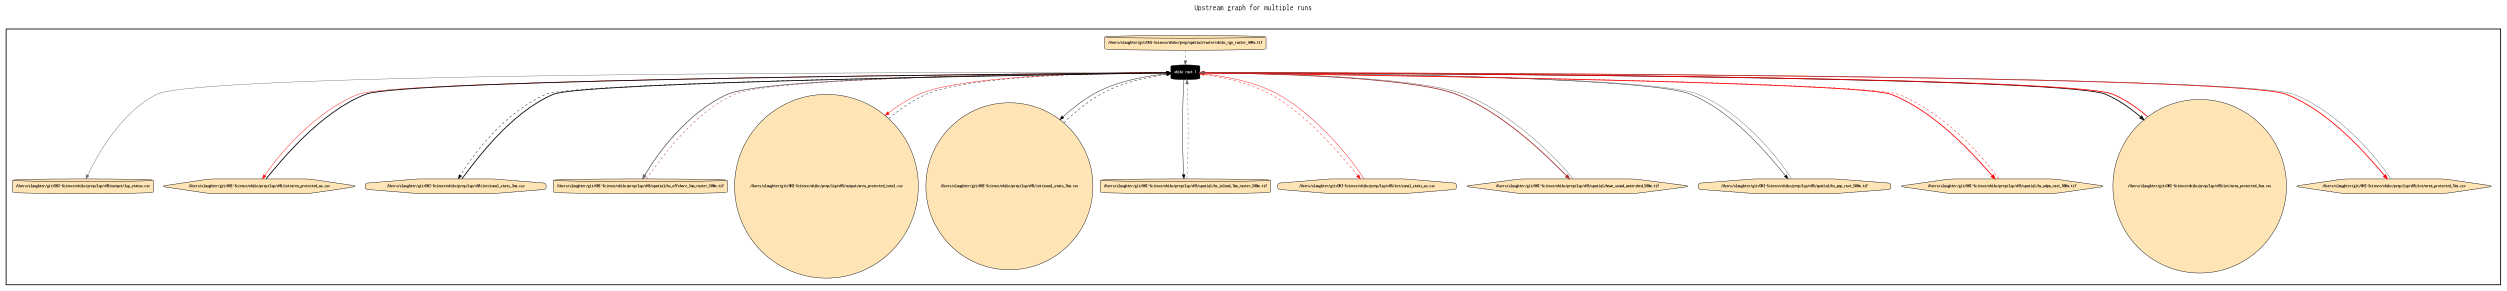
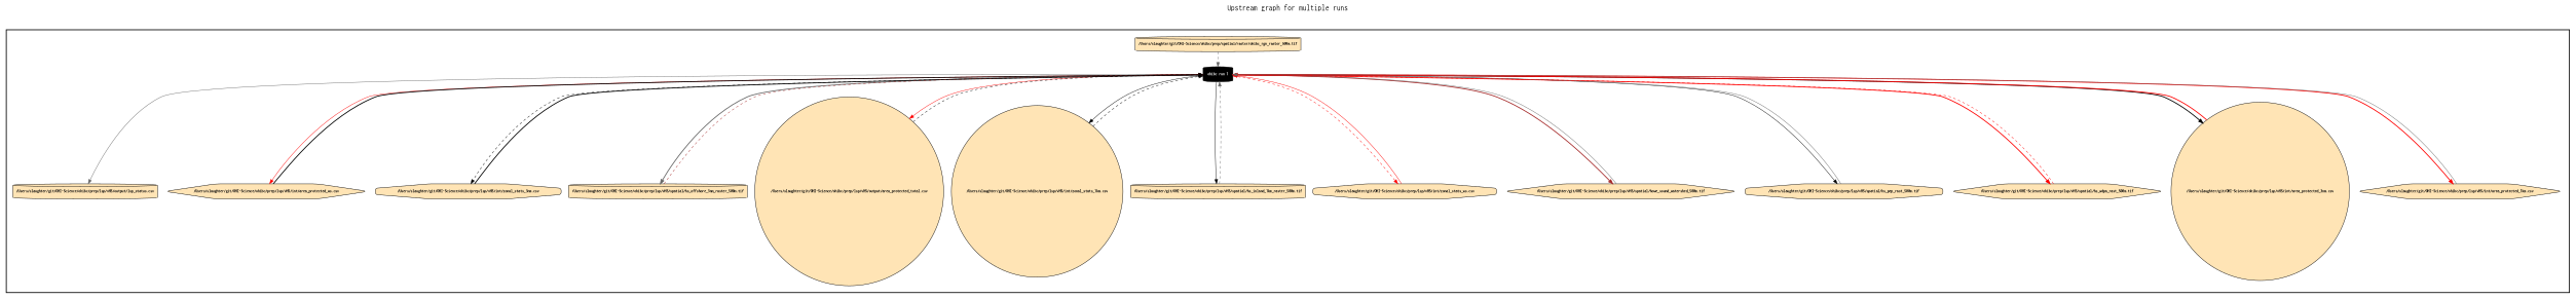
  digraph {
    fontname=Courier
    fontsize=18
    label="Upstream graph for multiple runs"
    labelloc=t
    rankdir=TB
    node [fillcolor="#FFE4B5" fontcolor=black fontname="Courier-Bold" fontsize=9 peripheries=1 shape=cylinder style="rounded,filled"]
    edge [color=black style=solid]
-   "ohibc run 1" [fillcolor=black fontcolor=white style=filled label="ohibc rast 1"]
+   "ohibc run 1" [fillcolor=black fontcolor=white style=filled]
    "/Users/slaughter/git/OHI-Science/ohibc/prep/spatial/raster/ohibc_rgn_raster_500m.tif"
    "/Users/slaughter/git/OHI-Science/ohibc/prep/lsp/vHS/output/lsp_status.csv"
    "/Users/slaughter/git/OHI-Science/ohibc/prep/lsp/vHS/int/area_protected_ws.csv" [shape=hexagon]
    "/Users/slaughter/git/OHI-Science/ohibc/prep/lsp/vHS/int/zonal_stats_3nm.csv" [shape=octagon]
    "/Users/slaughter/git/OHI-Science/ohibc/prep/lsp/vHS/spatial/hs_offshore_3nm_raster_500m.tif"
    "/Users/slaughter/git/OHI-Science/ohibc/prep/lsp/vHS/output/area_protected_total.csv" [shape=circle]
    "/Users/slaughter/git/OHI-Science/ohibc/prep/lsp/vHS/int/zonal_stats_1km.csv" [shape=circle]
    "/Users/slaughter/git/OHI-Science/ohibc/prep/lsp/vHS/spatial/hs_inland_1km_raster_500m.tif"
    "/Users/slaughter/git/OHI-Science/ohibc/prep/lsp/vHS/int/zonal_stats_ws.csv" [shape=octagon]
    "/Users/slaughter/git/OHI-Science/ohibc/prep/lsp/vHS/spatial/howe_sound_watershed_500m.tif" [shape=hexagon]
    "/Users/slaughter/git/OHI-Science/ohibc/prep/lsp/vHS/spatial/hs_pep_rast_500m.tif" [shape=octagon]
    "/Users/slaughter/git/OHI-Science/ohibc/prep/lsp/vHS/spatial/hs_wdpa_rast_500m.tif" [shape=hexagon]
    "/Users/slaughter/git/OHI-Science/ohibc/prep/lsp/vHS/int/area_protected_3nm.csv" [shape=circle]
    "/Users/slaughter/git/OHI-Science/ohibc/prep/lsp/vHS/int/area_protected_1km.csv" [shape=hexagon]
    subgraph cluster_1 {
      color=black
      label=""
      penwidth=2
      subgraph cluster_2 {
        color=white
        label=""
        penwidth=2
        "ohibc run 1"
        "/Users/slaughter/git/OHI-Science/ohibc/prep/spatial/raster/ohibc_rgn_raster_500m.tif"
        "/Users/slaughter/git/OHI-Science/ohibc/prep/lsp/vHS/output/lsp_status.csv"
        "/Users/slaughter/git/OHI-Science/ohibc/prep/lsp/vHS/int/area_protected_ws.csv"
        "/Users/slaughter/git/OHI-Science/ohibc/prep/lsp/vHS/int/zonal_stats_3nm.csv"
        "/Users/slaughter/git/OHI-Science/ohibc/prep/lsp/vHS/spatial/hs_offshore_3nm_raster_500m.tif"
        "/Users/slaughter/git/OHI-Science/ohibc/prep/lsp/vHS/output/area_protected_total.csv"
        "/Users/slaughter/git/OHI-Science/ohibc/prep/lsp/vHS/int/zonal_stats_1km.csv"
        "/Users/slaughter/git/OHI-Science/ohibc/prep/lsp/vHS/spatial/hs_inland_1km_raster_500m.tif"
        "/Users/slaughter/git/OHI-Science/ohibc/prep/lsp/vHS/int/zonal_stats_ws.csv"
        "/Users/slaughter/git/OHI-Science/ohibc/prep/lsp/vHS/spatial/howe_sound_watershed_500m.tif"
        "/Users/slaughter/git/OHI-Science/ohibc/prep/lsp/vHS/spatial/hs_pep_rast_500m.tif"
        "/Users/slaughter/git/OHI-Science/ohibc/prep/lsp/vHS/spatial/hs_wdpa_rast_500m.tif"
        "/Users/slaughter/git/OHI-Science/ohibc/prep/lsp/vHS/int/area_protected_3nm.csv"
        "/Users/slaughter/git/OHI-Science/ohibc/prep/lsp/vHS/int/area_protected_1km.csv"
      }
    }
    "ohibc run 1" -> "/Users/slaughter/git/OHI-Science/ohibc/prep/lsp/vHS/output/lsp_status.csv" [color=gray40]
    "ohibc run 1" -> "/Users/slaughter/git/OHI-Science/ohibc/prep/lsp/vHS/int/area_protected_ws.csv" [color=red]
    "ohibc run 1" -> "/Users/slaughter/git/OHI-Science/ohibc/prep/lsp/vHS/int/zonal_stats_3nm.csv" [style=dashed]
    "ohibc run 1" -> "/Users/slaughter/git/OHI-Science/ohibc/prep/lsp/vHS/spatial/hs_offshore_3nm_raster_500m.tif" [color=gray40 style=bold]
    "ohibc run 1" -> "/Users/slaughter/git/OHI-Science/ohibc/prep/lsp/vHS/output/area_protected_total.csv" [color=red]
    "ohibc run 1" -> "/Users/slaughter/git/OHI-Science/ohibc/prep/lsp/vHS/int/zonal_stats_1km.csv"
    "ohibc run 1" -> "/Users/slaughter/git/OHI-Science/ohibc/prep/lsp/vHS/spatial/hs_inland_1km_raster_500m.tif"
    "ohibc run 1" -> "/Users/slaughter/git/OHI-Science/ohibc/prep/lsp/vHS/int/zonal_stats_ws.csv" [color=red style=dashed]
    "ohibc run 1" -> "/Users/slaughter/git/OHI-Science/ohibc/prep/lsp/vHS/spatial/howe_sound_watershed_500m.tif" [color=brown style=bold]
    "ohibc run 1" -> "/Users/slaughter/git/OHI-Science/ohibc/prep/lsp/vHS/spatial/hs_pep_rast_500m.tif"
    "ohibc run 1" -> "/Users/slaughter/git/OHI-Science/ohibc/prep/lsp/vHS/spatial/hs_wdpa_rast_500m.tif" [color=red style=bold]
    "ohibc run 1" -> "/Users/slaughter/git/OHI-Science/ohibc/prep/lsp/vHS/int/area_protected_3nm.csv" [style=bold]
    "ohibc run 1" -> "/Users/slaughter/git/OHI-Science/ohibc/prep/lsp/vHS/int/area_protected_1km.csv" [color=red style=bold]
    "/Users/slaughter/git/OHI-Science/ohibc/prep/spatial/raster/ohibc_rgn_raster_500m.tif" -> "ohibc run 1" [color=gray40 style=dashed]
    "/Users/slaughter/git/OHI-Science/ohibc/prep/lsp/vHS/int/area_protected_ws.csv" -> "ohibc run 1" [style=bold]
    "/Users/slaughter/git/OHI-Science/ohibc/prep/lsp/vHS/int/zonal_stats_3nm.csv" -> "ohibc run 1" [style=bold]
    "/Users/slaughter/git/OHI-Science/ohibc/prep/lsp/vHS/spatial/hs_offshore_3nm_raster_500m.tif" -> "ohibc run 1" [color=brown style=dashed]
    "/Users/slaughter/git/OHI-Science/ohibc/prep/lsp/vHS/output/area_protected_total.csv" -> "ohibc run 1" [style=dashed]
    "/Users/slaughter/git/OHI-Science/ohibc/prep/lsp/vHS/int/zonal_stats_1km.csv" -> "ohibc run 1" [style=dashed]
    "/Users/slaughter/git/OHI-Science/ohibc/prep/lsp/vHS/spatial/hs_inland_1km_raster_500m.tif" -> "ohibc run 1" [color=gray40 style=dashed]
    "/Users/slaughter/git/OHI-Science/ohibc/prep/lsp/vHS/int/zonal_stats_ws.csv" -> "ohibc run 1" [color=red]
    "/Users/slaughter/git/OHI-Science/ohibc/prep/lsp/vHS/spatial/howe_sound_watershed_500m.tif" -> "ohibc run 1" [color=gray40]
    "/Users/slaughter/git/OHI-Science/ohibc/prep/lsp/vHS/spatial/hs_pep_rast_500m.tif" -> "ohibc run 1" [color=gray40]
    "/Users/slaughter/git/OHI-Science/ohibc/prep/lsp/vHS/spatial/hs_wdpa_rast_500m.tif" -> "ohibc run 1" [color=red style=dashed]
    "/Users/slaughter/git/OHI-Science/ohibc/prep/lsp/vHS/int/area_protected_3nm.csv" -> "ohibc run 1" [color=red style=bold]
    "/Users/slaughter/git/OHI-Science/ohibc/prep/lsp/vHS/int/area_protected_1km.csv" -> "ohibc run 1" [color=gray40]
  }
